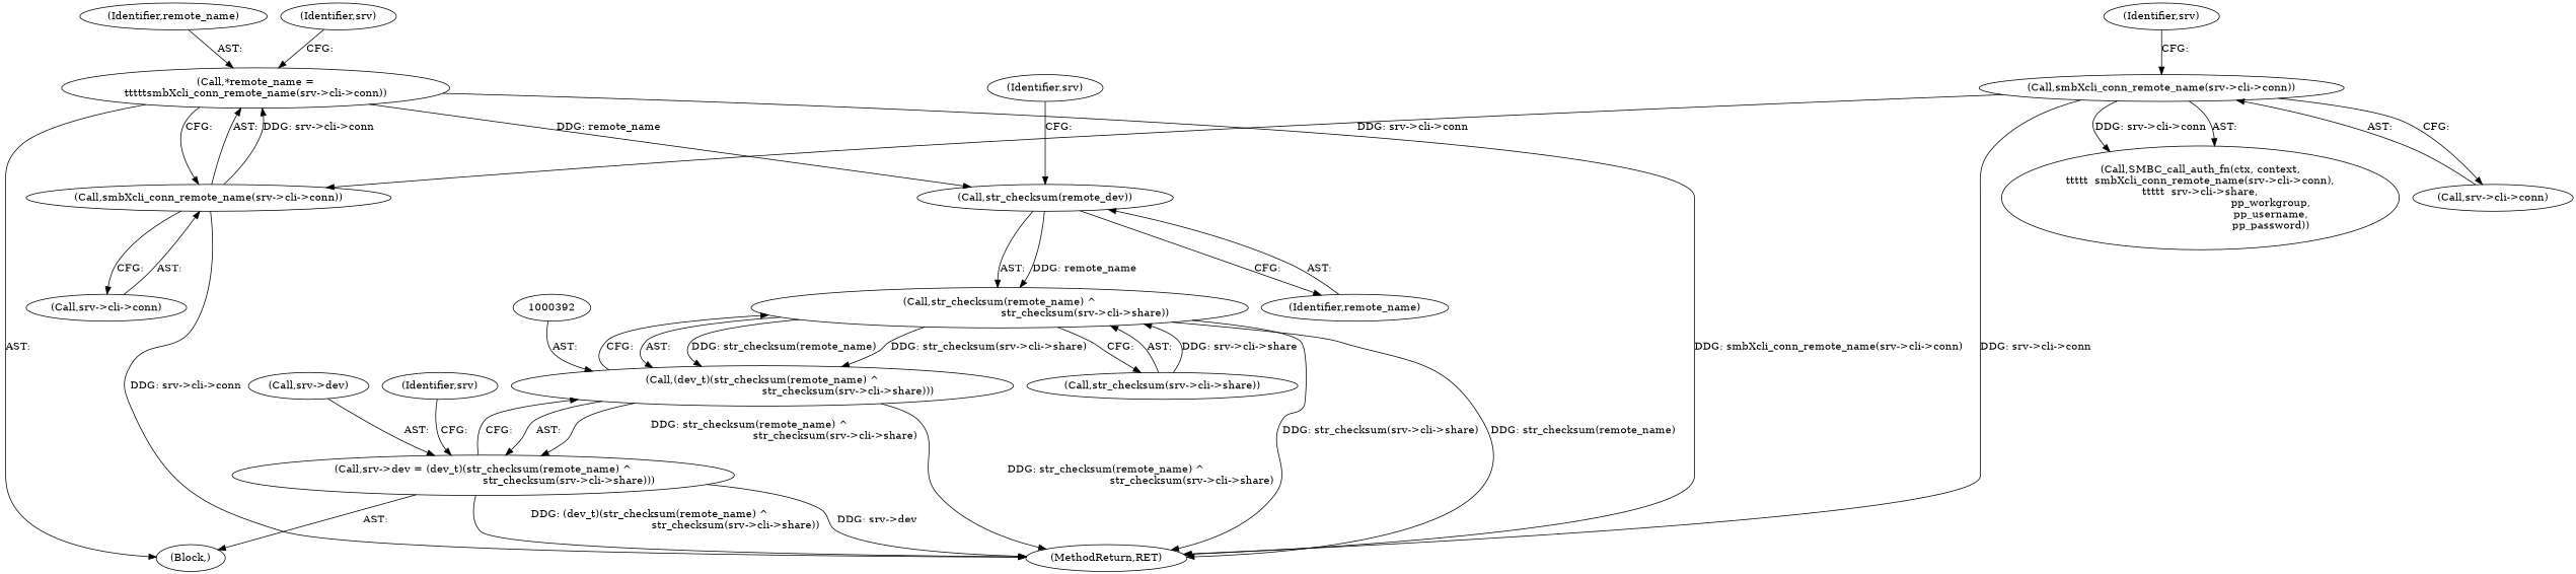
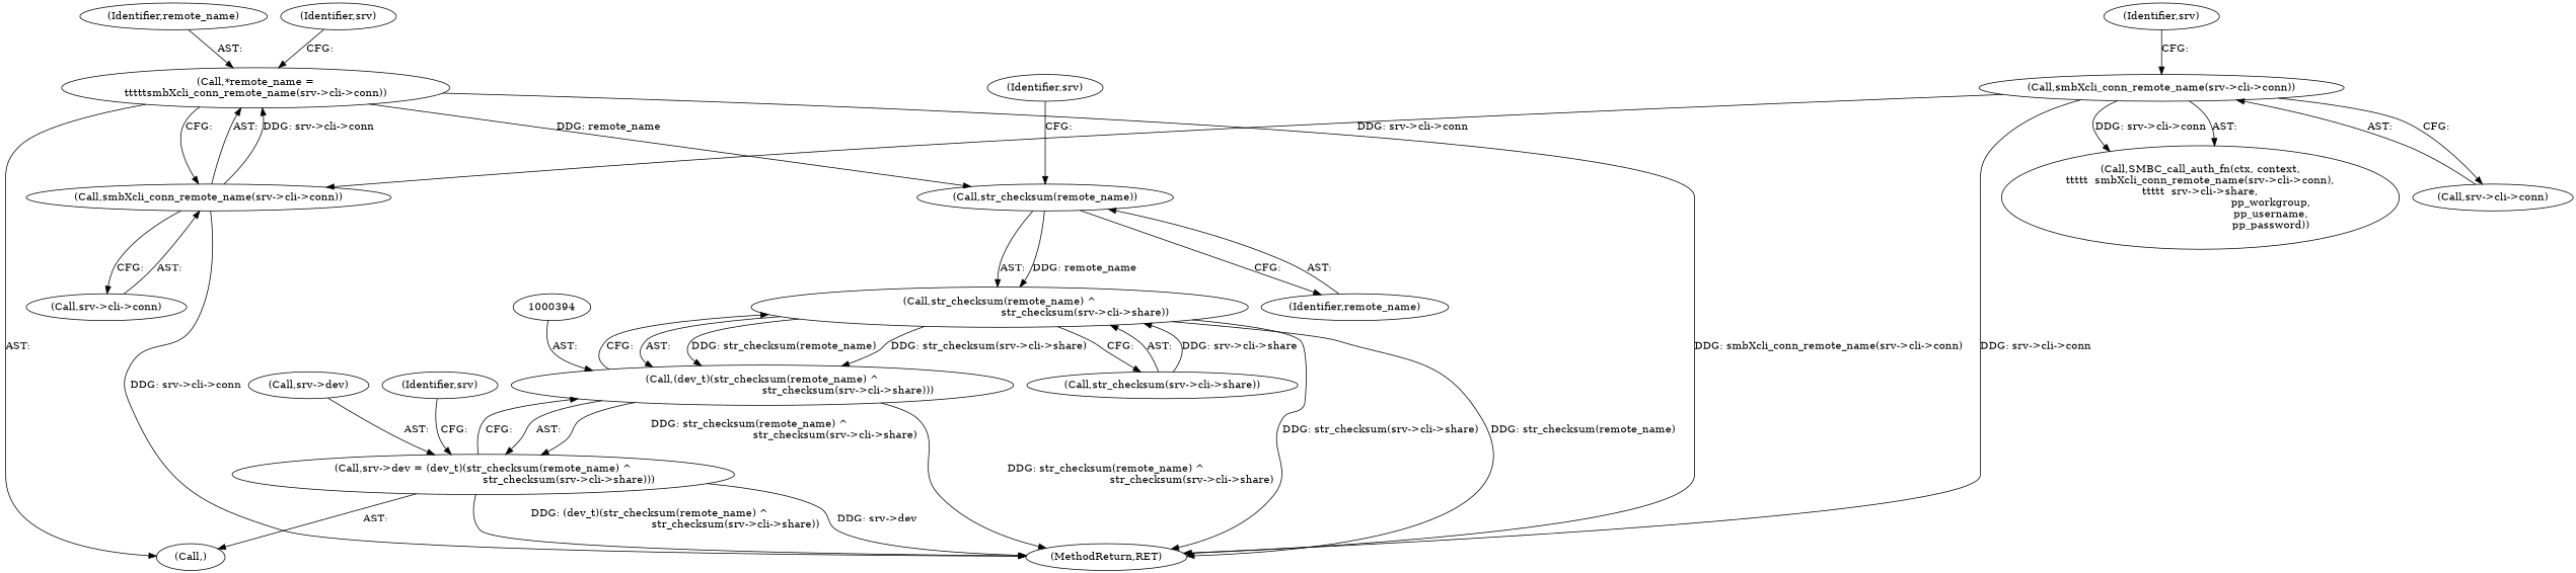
  digraph {
    n1 [label="(Call,*remote_name =\n\t\t\t\t\tsmbXcli_conn_remote_name(srv->cli->conn))"]
    n2 [label="(Call,smbXcli_conn_remote_name(srv->cli->conn))"]
-   n3 [label="(Call,str_checksum(remote_dev))"]
+   n3 [label="(Call,str_checksum(remote_name))"]
    n4 [label="(MethodReturn,RET)"]
-   n5 [label="(Block,)"]
+   n5 [label="(Call,)"]
    n6 [label="(Call,srv->cli->conn)"]
    n7 [label="(Call,str_checksum(remote_name) ^\n                                                   str_checksum(srv->cli->share))"]
    n8 [label="(Identifier,remote_name)"]
    n9 [label="(Call,smbXcli_conn_remote_name(srv->cli->conn))"]
    n10 [label="(Call,SMBC_call_auth_fn(ctx, context,\n\t\t\t\t\t  smbXcli_conn_remote_name(srv->cli->conn),\n\t\t\t\t\t  srv->cli->share,\n                                          pp_workgroup,\n                                          pp_username,\n                                          pp_password))"]
    n11 [label="(Call,srv->cli->conn)"]
    n12 [label="(Call,(dev_t)(str_checksum(remote_name) ^\n                                                   str_checksum(srv->cli->share)))"]
    n13 [label="(Call,str_checksum(srv->cli->share))"]
    n14 [label="(Call,srv->dev = (dev_t)(str_checksum(remote_name) ^\n                                                   str_checksum(srv->cli->share)))"]
    n15 [label="(Identifier,srv)"]
    n16 [label="(Identifier,srv)"]
    n17 [label="(Call,srv->dev)"]
    n18 [label="(Identifier,srv)"]
    n19 [label="(Identifier,remote_name)"]
    n20 [label="(Identifier,srv)"]
-   1000394 [label=1000392]
+   1000394
    n1 -> n2 [label="CFG: "]
    n1 -> n3 [label="DDG: remote_name"]
    n1 -> n4 [label="DDG: smbXcli_conn_remote_name(srv->cli->conn)"]
    n1 -> n5 [label="AST: "]
    n2 -> n1 [label="AST: "]
    n2 -> n1 [label="DDG: srv->cli->conn"]
    n2 -> n4 [label="DDG: srv->cli->conn"]
    n2 -> n6 [label="CFG: "]
    n3 -> n7 [label="AST: "]
    n3 -> n7 [label="DDG: remote_name"]
    n3 -> n8 [label="CFG: "]
    n6 -> n2 [label="AST: "]
    n7 -> n4 [label="DDG: str_checksum(remote_name)"]
    n7 -> n4 [label="DDG: str_checksum(srv->cli->share)"]
    n7 -> n12 [label="AST: "]
    n7 -> n12 [label="DDG: str_checksum(remote_name)"]
    n7 -> n12 [label="DDG: str_checksum(srv->cli->share)"]
    n7 -> n13 [label="CFG: "]
    n8 -> n3 [label="AST: "]
    n9 -> n2 [label="DDG: srv->cli->conn"]
    n9 -> n4 [label="DDG: srv->cli->conn"]
    n9 -> n10 [label="AST: "]
    n9 -> n10 [label="DDG: srv->cli->conn"]
    n9 -> n11 [label="CFG: "]
    n11 -> n9 [label="AST: "]
    n12 -> n4 [label="DDG: str_checksum(remote_name) ^\n                                                   str_checksum(srv->cli->share)"]
    n12 -> n7 [label="CFG: "]
    n12 -> n14 [label="AST: "]
    n12 -> n14 [label="DDG: str_checksum(remote_name) ^\n                                                   str_checksum(srv->cli->share)"]
    n13 -> n7 [label="AST: "]
    n13 -> n7 [label="DDG: srv->cli->share"]
    n14 -> n4 [label="DDG: (dev_t)(str_checksum(remote_name) ^\n                                                   str_checksum(srv->cli->share))"]
    n14 -> n4 [label="DDG: srv->dev"]
    n14 -> n5 [label="AST: "]
    n14 -> n12 [label="CFG: "]
    n15 -> n3 [label="CFG: "]
    n16 -> n1 [label="CFG: "]
    n17 -> n14 [label="AST: "]
    n18 -> n14 [label="CFG: "]
    n19 -> n1 [label="AST: "]
    n20 -> n9 [label="CFG: "]
    1000394 -> n12 [label="AST: "]
  }
